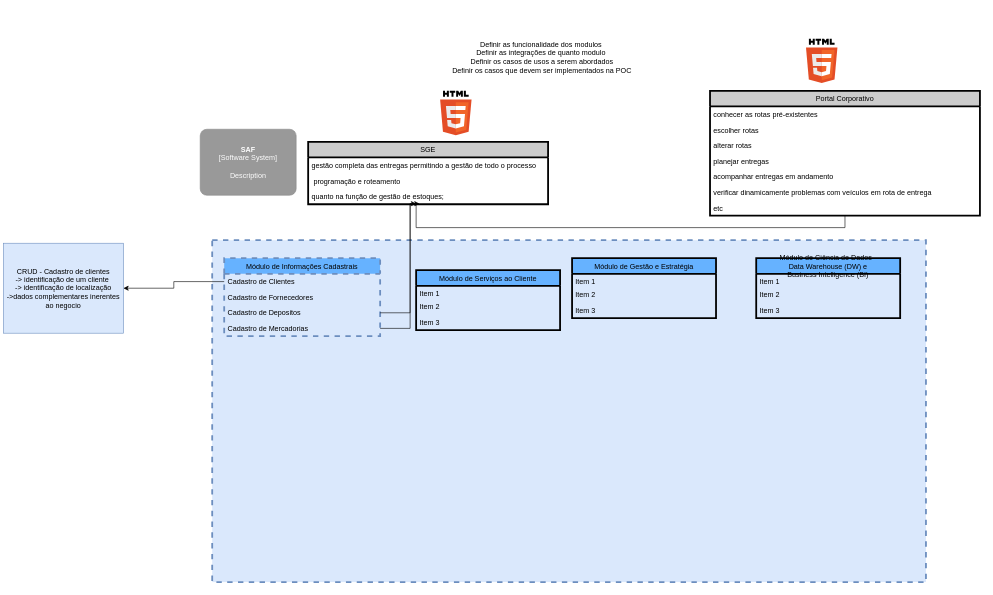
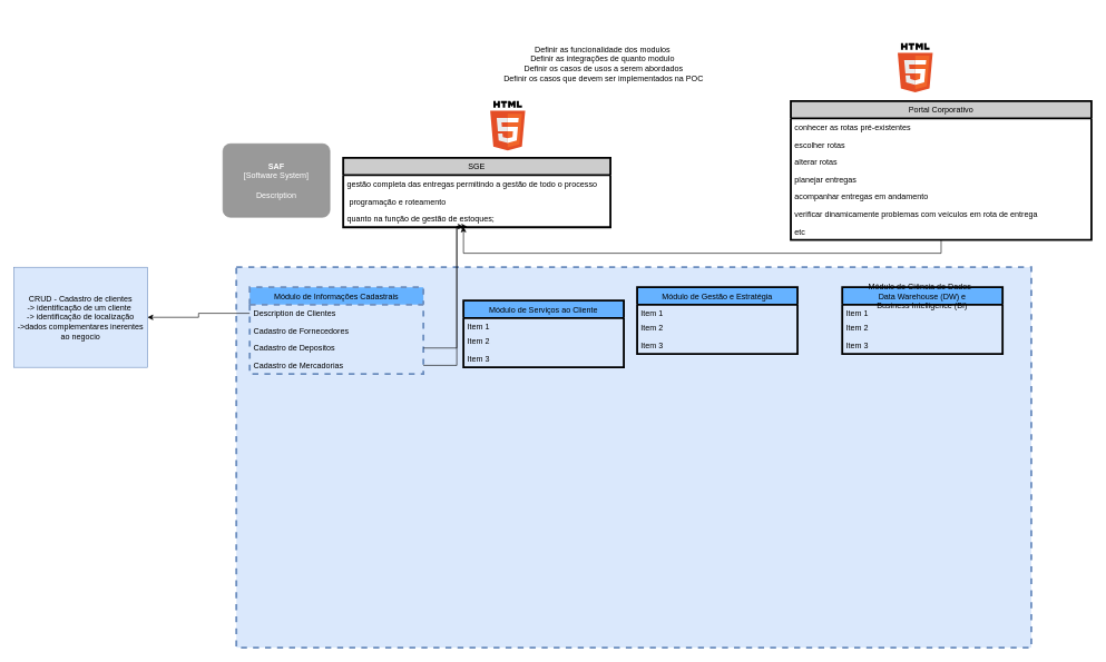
  <mxCell id="0" />
  <mxCell id="1" parent="0" />
  <mxCell id="2" value="" style="rounded=0;whiteSpace=wrap;html=1;dashed=1;strokeWidth=3;fillColor=#dae8fc;strokeColor=#6c8ebf;" vertex="1" parent="1"><mxGeometry x="353" y="400" width="1190" height="570" as="geometry" /></mxCell>
  <mxCell id="3" value="&lt;b&gt;SAF&lt;/b&gt;&lt;div&gt;[Software System]&lt;/div&gt;&lt;br&gt;&lt;div&gt;Description&lt;/div&gt;" style="rounded=1;whiteSpace=wrap;html=1;labelBackgroundColor=none;fillColor=#999999;fontColor=#ffffff;align=center;arcSize=10;strokeColor=#8A8A8A;metaEdit=1;metaData={&quot;c4Type&quot;:{&quot;editable&quot;:false}};points=[[0.25,0,0],[0.5,0,0],[0.75,0,0],[1,0.25,0],[1,0.5,0],[1,0.75,0],[0.75,1,0],[0.5,1,0],[0.25,1,0],[0,0.75,0],[0,0.5,0],[0,0.25,0]];" vertex="1" parent="1"><mxGeometry x="333" y="215" width="160" height="110.0" as="geometry" /></mxCell>
- <mxCell id="4" style="edgeStyle=orthogonalEdgeStyle;rounded=0;orthogonalLoop=1;jettySize=auto;html=1;entryX=0.45;entryY=0.962;entryDx=0;entryDy=0;entryPerimeter=0;exitX=0.5;exitY=1;exitDx=0;exitDy=0;endArrow=none;" edge="1" parent="1" source="28" target="46"><mxGeometry relative="1" as="geometry"><mxPoint x="1083" y="350" as="sourcePoint" /></mxGeometry></mxCell>
+ <mxCell id="4" style="edgeStyle=orthogonalEdgeStyle;rounded=0;orthogonalLoop=1;jettySize=auto;html=1;entryX=0.45;entryY=0.962;entryDx=0;entryDy=0;entryPerimeter=0;exitX=0.5;exitY=1;exitDx=0;exitDy=0;" edge="1" parent="1" source="28" target="46"><mxGeometry relative="1" as="geometry"><mxPoint x="1083" y="350" as="sourcePoint" /></mxGeometry></mxCell>
  <mxCell id="5" value="&lt;span style=&quot;color: rgba(0 , 0 , 0 , 0) ; font-family: monospace ; font-size: 0px&quot;&gt;%3CmxGraphModel%3E%3Croot%3E%3CmxCell%20id%3D%220%22%2F%3E%3CmxCell%20id%3D%221%22%20parent%3D%220%22%2F%3E%3Cobject%20placeholders%3D%221%22%20c4Name%3D%22name%22%20c4Type%3D%22Software%20System%22%20c4Description%3D%22Description%22%20label%3D%22%26lt%3Bb%26gt%3B%25c4Name%25%26lt%3B%2Fb%26gt%3B%26lt%3Bdiv%26gt%3B%5B%25c4Type%25%5D%26lt%3B%2Fdiv%26gt%3B%26lt%3Bbr%26gt%3B%26lt%3Bdiv%26gt%3B%25c4Description%25%26lt%3B%2Fdiv%26gt%3B%22%20id%3D%222%22%3E%3CmxCell%20style%3D%22rounded%3D1%3BwhiteSpace%3Dwrap%3Bhtml%3D1%3BlabelBackgroundColor%3Dnone%3BfillColor%3D%23999999%3BfontColor%3D%23ffffff%3Balign%3Dcenter%3BarcSize%3D10%3BstrokeColor%3D%238A8A8A%3BmetaEdit%3D1%3BmetaData%3D%7B%26quot%3Bc4Type%26quot%3B%3A%7B%26quot%3Beditable%26quot%3B%3Afalse%7D%7D%3Bpoints%3D%5B%5B0.25%2C0%2C0%5D%2C%5B0.5%2C0%2C0%5D%2C%5B0.75%2C0%2C0%5D%2C%5B1%2C0.25%2C0%5D%2C%5B1%2C0.5%2C0%5D%2C%5B1%2C0.75%2C0%5D%2C%5B0.75%2C1%2C0%5D%2C%5B0.5%2C1%2C0%5D%2C%5B0.25%2C1%2C0%5D%2C%5B0%2C0.75%2C0%5D%2C%5B0%2C0.5%2C0%5D%2C%5B0%2C0.25%2C0%5D%5D%3B%22%20vertex%3D%221%22%20parent%3D%221%22%3E%3CmxGeometry%20x%3D%22180%22%20y%3D%22120%22%20width%3D%22160%22%20height%3D%22110.0%22%20as%3D%22geometry%22%2F%3E%3C%2FmxCell%3E%3C%2Fobject%3E%3C%2Froot%3E%3C%2FmxGraphModel%3E&lt;/span&gt;" style="text;html=1;strokeColor=none;fillColor=none;align=center;verticalAlign=middle;whiteSpace=wrap;rounded=0;dashed=1;" vertex="1" parent="1"><mxGeometry x="413" y="430" width="410" height="20" as="geometry" /></mxCell>
  <mxCell id="6" value="Definir as funcionalidade dos modulos&amp;nbsp;&lt;br&gt;Definir as integrações de quanto modulo&amp;nbsp;&lt;br&gt;Definir os casos de usos a serem abordados&lt;br&gt;Definir os casos que devem ser implementados na POC" style="text;html=1;strokeColor=none;fillColor=none;align=center;verticalAlign=middle;whiteSpace=wrap;rounded=0;dashed=1;" vertex="1" parent="1"><mxGeometry x="643" y="20" width="520" height="150" as="geometry" /></mxCell>
  <mxCell id="7" value="Módulo de Informações Cadastrais" style="swimlane;fontStyle=0;childLayout=stackLayout;horizontal=1;startSize=26;horizontalStack=0;resizeParent=1;resizeParentMax=0;resizeLast=0;collapsible=1;marginBottom=0;dashed=1;strokeWidth=3;strokeColor=#6c8ebf;fillColor=#66B2FF;" vertex="1" parent="1"><mxGeometry x="373" y="430" width="260" height="130" as="geometry" /></mxCell>
- <mxCell id="8" value="Cadastro de Clientes" style="text;strokeColor=none;fillColor=none;align=left;verticalAlign=top;spacingLeft=4;spacingRight=4;overflow=hidden;rotatable=0;points=[[0,0.5],[1,0.5]];portConstraint=eastwest;" vertex="1" parent="7"><mxGeometry y="26" width="260" height="26" as="geometry" /></mxCell>
+ <mxCell id="8" value="Description de Clientes" style="text;strokeColor=none;fillColor=none;align=left;verticalAlign=top;spacingLeft=4;spacingRight=4;overflow=hidden;rotatable=0;points=[[0,0.5],[1,0.5]];portConstraint=eastwest;" vertex="1" parent="7"><mxGeometry y="26" width="260" height="26" as="geometry" /></mxCell>
  <mxCell id="9" value="Cadastro de Fornecedores" style="text;strokeColor=none;fillColor=none;align=left;verticalAlign=top;spacingLeft=4;spacingRight=4;overflow=hidden;rotatable=0;points=[[0,0.5],[1,0.5]];portConstraint=eastwest;" vertex="1" parent="7"><mxGeometry y="52" width="260" height="26" as="geometry" /></mxCell>
  <mxCell id="10" value="Cadastro de Depositos" style="text;strokeColor=none;fillColor=none;align=left;verticalAlign=top;spacingLeft=4;spacingRight=4;overflow=hidden;rotatable=0;points=[[0,0.5],[1,0.5]];portConstraint=eastwest;" vertex="1" parent="7"><mxGeometry y="78" width="260" height="26" as="geometry" /></mxCell>
  <mxCell id="11" value="Cadastro de Mercadorias" style="text;strokeColor=none;fillColor=none;align=left;verticalAlign=top;spacingLeft=4;spacingRight=4;overflow=hidden;rotatable=0;points=[[0,0.5],[1,0.5]];portConstraint=eastwest;" vertex="1" parent="7"><mxGeometry y="104" width="260" height="26" as="geometry" /></mxCell>
- <mxCell id="12" value="CRUD - Cadastro de clientes&lt;br&gt;-&amp;gt; identificação de um cliente&amp;nbsp;&lt;br&gt;-&amp;gt; identificação de localização&lt;br&gt;-&amp;gt;dados complementares inerentes ao negocio" style="text;html=1;fillColor=#dae8fc;align=center;verticalAlign=middle;whiteSpace=wrap;rounded=0;strokeColor=#6c8ebf;" vertex="1" parent="1"><mxGeometry x="5" y="405" width="200" height="150" as="geometry" /></mxCell>
+ <mxCell id="12" value="CRUD - Cadastro de clientes&lt;br&gt;-&amp;gt; identificação de um cliente&amp;nbsp;&lt;br&gt;-&amp;gt; identificação de localização&lt;br&gt;-&amp;gt;dados complementares inerentes ao negocio" style="text;html=1;fillColor=#dae8fc;align=center;verticalAlign=middle;whiteSpace=wrap;rounded=0;strokeColor=#6c8ebf;" vertex="1" parent="1"><mxGeometry x="20" y="400" width="200" height="150" as="geometry" /></mxCell>
  <mxCell id="13" style="edgeStyle=orthogonalEdgeStyle;rounded=0;orthogonalLoop=1;jettySize=auto;html=1;" edge="1" parent="1" source="8" target="12"><mxGeometry relative="1" as="geometry" /></mxCell>
  <mxCell id="14" value=" Módulo de Serviços ao Cliente" style="swimlane;fontStyle=0;childLayout=stackLayout;horizontal=1;startSize=26;horizontalStack=0;resizeParent=1;resizeParentMax=0;resizeLast=0;collapsible=1;marginBottom=0;strokeColor=#000000;strokeWidth=3;fillColor=#66B2FF;" vertex="1" parent="1"><mxGeometry x="693" y="450" width="240" height="100" as="geometry" /></mxCell>
  <mxCell id="15" value="Item 1" style="text;strokeColor=none;fillColor=none;align=left;verticalAlign=top;spacingLeft=4;spacingRight=4;overflow=hidden;rotatable=0;points=[[0,0.5],[1,0.5]];portConstraint=eastwest;" vertex="1" parent="14"><mxGeometry y="26" width="240" height="22" as="geometry" /></mxCell>
  <mxCell id="16" value="Item 2" style="text;strokeColor=none;fillColor=none;align=left;verticalAlign=top;spacingLeft=4;spacingRight=4;overflow=hidden;rotatable=0;points=[[0,0.5],[1,0.5]];portConstraint=eastwest;" vertex="1" parent="14"><mxGeometry y="48" width="240" height="26" as="geometry" /></mxCell>
  <mxCell id="17" value="Item 3" style="text;strokeColor=none;fillColor=none;align=left;verticalAlign=top;spacingLeft=4;spacingRight=4;overflow=hidden;rotatable=0;points=[[0,0.5],[1,0.5]];portConstraint=eastwest;" vertex="1" parent="14"><mxGeometry y="74" width="240" height="26" as="geometry" /></mxCell>
  <mxCell id="18" value=" Módulo de Gestão e Estratégia" style="swimlane;fontStyle=0;childLayout=stackLayout;horizontal=1;startSize=26;horizontalStack=0;resizeParent=1;resizeParentMax=0;resizeLast=0;collapsible=1;marginBottom=0;strokeColor=#000000;strokeWidth=3;fillColor=#66B2FF;" vertex="1" parent="1"><mxGeometry x="953" y="430" width="240" height="100" as="geometry" /></mxCell>
  <mxCell id="19" value="Item 1" style="text;strokeColor=none;fillColor=none;align=left;verticalAlign=top;spacingLeft=4;spacingRight=4;overflow=hidden;rotatable=0;points=[[0,0.5],[1,0.5]];portConstraint=eastwest;" vertex="1" parent="18"><mxGeometry y="26" width="240" height="22" as="geometry" /></mxCell>
  <mxCell id="20" value="Item 2" style="text;strokeColor=none;fillColor=none;align=left;verticalAlign=top;spacingLeft=4;spacingRight=4;overflow=hidden;rotatable=0;points=[[0,0.5],[1,0.5]];portConstraint=eastwest;" vertex="1" parent="18"><mxGeometry y="48" width="240" height="26" as="geometry" /></mxCell>
  <mxCell id="21" value="Item 3" style="text;strokeColor=none;fillColor=none;align=left;verticalAlign=top;spacingLeft=4;spacingRight=4;overflow=hidden;rotatable=0;points=[[0,0.5],[1,0.5]];portConstraint=eastwest;" vertex="1" parent="18"><mxGeometry y="74" width="240" height="26" as="geometry" /></mxCell>
  <mxCell id="22" value="Módulo de Ciência de Dados - &#10;Data Warehouse (DW) e &#10;Business Intelligence (BI)" style="swimlane;fontStyle=0;childLayout=stackLayout;horizontal=1;startSize=26;horizontalStack=0;resizeParent=1;resizeParentMax=0;resizeLast=0;collapsible=1;marginBottom=0;strokeColor=#000000;strokeWidth=3;fillColor=#66B2FF;" vertex="1" parent="1"><mxGeometry x="1260" y="430" width="240" height="100" as="geometry" /></mxCell>
  <mxCell id="23" value="Item 1" style="text;strokeColor=none;fillColor=none;align=left;verticalAlign=top;spacingLeft=4;spacingRight=4;overflow=hidden;rotatable=0;points=[[0,0.5],[1,0.5]];portConstraint=eastwest;" vertex="1" parent="22"><mxGeometry y="26" width="240" height="22" as="geometry" /></mxCell>
  <mxCell id="24" value="Item 2" style="text;strokeColor=none;fillColor=none;align=left;verticalAlign=top;spacingLeft=4;spacingRight=4;overflow=hidden;rotatable=0;points=[[0,0.5],[1,0.5]];portConstraint=eastwest;" vertex="1" parent="22"><mxGeometry y="48" width="240" height="26" as="geometry" /></mxCell>
  <mxCell id="25" value="Item 3" style="text;strokeColor=none;fillColor=none;align=left;verticalAlign=top;spacingLeft=4;spacingRight=4;overflow=hidden;rotatable=0;points=[[0,0.5],[1,0.5]];portConstraint=eastwest;" vertex="1" parent="22"><mxGeometry y="74" width="240" height="26" as="geometry" /></mxCell>
  <mxCell id="26" style="edgeStyle=orthogonalEdgeStyle;rounded=0;orthogonalLoop=1;jettySize=auto;html=1;entryX=0.464;entryY=0.962;entryDx=0;entryDy=0;entryPerimeter=0;" edge="1" parent="1" source="10" target="46"><mxGeometry relative="1" as="geometry"><Array as="points"><mxPoint x="683" y="521" /><mxPoint x="683" y="339" /></Array></mxGeometry></mxCell>
  <mxCell id="27" style="edgeStyle=orthogonalEdgeStyle;rounded=0;orthogonalLoop=1;jettySize=auto;html=1;entryX=0.45;entryY=0.962;entryDx=0;entryDy=0;entryPerimeter=0;" edge="1" parent="1" source="11" target="46"><mxGeometry relative="1" as="geometry"><Array as="points"><mxPoint x="683" y="547" /><mxPoint x="683" y="339" /></Array></mxGeometry></mxCell>
  <mxCell id="28" value="Portal Corporativo" style="swimlane;fontStyle=0;childLayout=stackLayout;horizontal=1;startSize=26;horizontalStack=0;resizeParent=1;resizeParentMax=0;resizeLast=0;collapsible=1;marginBottom=0;strokeColor=#000000;strokeWidth=3;fillColor=#CCCCCC;" vertex="1" parent="1"><mxGeometry x="1183" y="151" width="450" height="208" as="geometry" /></mxCell>
  <mxCell id="29" value="conhecer as rotas pré-existentes" style="text;strokeColor=none;fillColor=none;align=left;verticalAlign=top;spacingLeft=4;spacingRight=4;overflow=hidden;rotatable=0;points=[[0,0.5],[1,0.5]];portConstraint=eastwest;" vertex="1" parent="28"><mxGeometry y="26" width="450" height="26" as="geometry" /></mxCell>
  <mxCell id="30" value=" escolher rotas" style="text;strokeColor=none;fillColor=none;align=left;verticalAlign=top;spacingLeft=4;spacingRight=4;overflow=hidden;rotatable=0;points=[[0,0.5],[1,0.5]];portConstraint=eastwest;" vertex="1" parent="28"><mxGeometry y="52" width="450" height="26" as="geometry" /></mxCell>
  <mxCell id="31" value="alterar rotas" style="text;strokeColor=none;fillColor=none;align=left;verticalAlign=top;spacingLeft=4;spacingRight=4;overflow=hidden;rotatable=0;points=[[0,0.5],[1,0.5]];portConstraint=eastwest;" vertex="1" parent="28"><mxGeometry y="78" width="450" height="26" as="geometry" /></mxCell>
  <mxCell id="32" value="planejar entregas" style="text;strokeColor=none;fillColor=none;align=left;verticalAlign=top;spacingLeft=4;spacingRight=4;overflow=hidden;rotatable=0;points=[[0,0.5],[1,0.5]];portConstraint=eastwest;" vertex="1" parent="28"><mxGeometry y="104" width="450" height="26" as="geometry" /></mxCell>
  <mxCell id="33" value="acompanhar entregas em andamento" style="text;strokeColor=none;fillColor=none;align=left;verticalAlign=top;spacingLeft=4;spacingRight=4;overflow=hidden;rotatable=0;points=[[0,0.5],[1,0.5]];portConstraint=eastwest;" vertex="1" parent="28"><mxGeometry y="130" width="450" height="26" as="geometry" /></mxCell>
  <mxCell id="34" value="verificar dinamicamente problemas com veículos em rota de entrega" style="text;strokeColor=none;fillColor=none;align=left;verticalAlign=top;spacingLeft=4;spacingRight=4;overflow=hidden;rotatable=0;points=[[0,0.5],[1,0.5]];portConstraint=eastwest;" vertex="1" parent="28"><mxGeometry y="156" width="450" height="26" as="geometry" /></mxCell>
  <mxCell id="35" value="etc" style="text;strokeColor=none;fillColor=none;align=left;verticalAlign=top;spacingLeft=4;spacingRight=4;overflow=hidden;rotatable=0;points=[[0,0.5],[1,0.5]];portConstraint=eastwest;" vertex="1" parent="28"><mxGeometry y="182" width="450" height="26" as="geometry" /></mxCell>
  <mxCell id="36" value="" style="shape=image;html=1;verticalAlign=top;verticalLabelPosition=bottom;labelBackgroundColor=#ffffff;imageAspect=0;aspect=fixed;image=https://cdn4.iconfinder.com/data/icons/scripting-and-programming-languages/512/js-128.png;strokeColor=#000000;strokeWidth=3;fillColor=#CCCCCC;" vertex="1" parent="1"><mxGeometry x="1403" y="70" width="68" height="68" as="geometry" /></mxCell>
  <mxCell id="37" value="" style="dashed=0;outlineConnect=0;html=1;align=center;labelPosition=center;verticalLabelPosition=bottom;verticalAlign=top;shape=mxgraph.weblogos.html5;strokeColor=#000000;strokeWidth=3;fillColor=#CCCCCC;" vertex="1" parent="1"><mxGeometry x="1343" y="64" width="52.4" height="74" as="geometry" /></mxCell>
  <mxCell id="38" value="" style="shape=image;html=1;verticalAlign=top;verticalLabelPosition=bottom;labelBackgroundColor=#ffffff;imageAspect=0;aspect=fixed;image=https://cdn3.iconfinder.com/data/icons/fatcow/32/css.png;strokeColor=#000000;strokeWidth=3;fillColor=#CCCCCC;" vertex="1" parent="1"><mxGeometry x="1473" y="85" width="32" height="32" as="geometry" /></mxCell>
  <mxCell id="39" value="" style="shape=image;html=1;verticalAlign=top;verticalLabelPosition=bottom;labelBackgroundColor=#ffffff;imageAspect=0;aspect=fixed;image=https://cdn4.iconfinder.com/data/icons/logos-brands-5/24/flutter-128.png;strokeColor=#000000;strokeWidth=3;fillColor=#CCCCCC;" vertex="1" parent="1"><mxGeometry x="633" width="89" height="89" as="geometry" y="130" /></mxCell>
  <mxCell id="40" value="" style="shape=image;html=1;verticalAlign=top;verticalLabelPosition=bottom;labelBackgroundColor=#ffffff;imageAspect=0;aspect=fixed;image=https://cdn4.iconfinder.com/data/icons/scripting-and-programming-languages/512/js-128.png;strokeColor=#000000;strokeWidth=3;fillColor=#CCCCCC;" vertex="1" parent="1"><mxGeometry x="793" y="162" width="68" height="68" as="geometry" /></mxCell>
  <mxCell id="41" value="" style="dashed=0;outlineConnect=0;html=1;align=center;labelPosition=center;verticalLabelPosition=bottom;verticalAlign=top;shape=mxgraph.weblogos.html5;strokeColor=#000000;strokeWidth=3;fillColor=#CCCCCC;" vertex="1" parent="1"><mxGeometry x="733" y="151" width="52.4" height="74" as="geometry" /></mxCell>
  <mxCell id="42" value="" style="shape=image;html=1;verticalAlign=top;verticalLabelPosition=bottom;labelBackgroundColor=#ffffff;imageAspect=0;aspect=fixed;image=https://cdn4.iconfinder.com/data/icons/logos-and-brands/512/256_Php_logo-128.png;strokeColor=#000000;strokeWidth=3;fillColor=#CCCCCC;" vertex="1" parent="1"><mxGeometry x="565" y="140.5" width="68" height="68" as="geometry" /></mxCell>
  <mxCell id="43" value="SGE" style="swimlane;fontStyle=0;childLayout=stackLayout;horizontal=1;startSize=26;horizontalStack=0;resizeParent=1;resizeParentMax=0;resizeLast=0;collapsible=1;marginBottom=0;strokeColor=#000000;strokeWidth=3;fillColor=#CCCCCC;" vertex="1" parent="1"><mxGeometry x="513" y="236" width="400" height="104" as="geometry" /></mxCell>
  <mxCell id="44" value=" gestão completa das entregas permitindo a gestão de todo o processo" style="text;strokeColor=none;fillColor=none;align=left;verticalAlign=top;spacingLeft=4;spacingRight=4;overflow=hidden;rotatable=0;points=[[0,0.5],[1,0.5]];portConstraint=eastwest;" vertex="1" parent="43"><mxGeometry y="26" width="400" height="26" as="geometry" /></mxCell>
  <mxCell id="45" value=" programação e roteamento " style="text;strokeColor=none;fillColor=none;align=left;verticalAlign=top;spacingLeft=4;spacingRight=4;overflow=hidden;rotatable=0;points=[[0,0.5],[1,0.5]];portConstraint=eastwest;" vertex="1" parent="43"><mxGeometry y="52" width="400" height="26" as="geometry" /></mxCell>
  <mxCell id="46" value="quanto na função de gestão de estoques;" style="text;strokeColor=none;fillColor=none;align=left;verticalAlign=top;spacingLeft=4;spacingRight=4;overflow=hidden;rotatable=0;points=[[0,0.5],[1,0.5]];portConstraint=eastwest;" vertex="1" parent="43"><mxGeometry y="78" width="400" height="26" as="geometry" /></mxCell>
